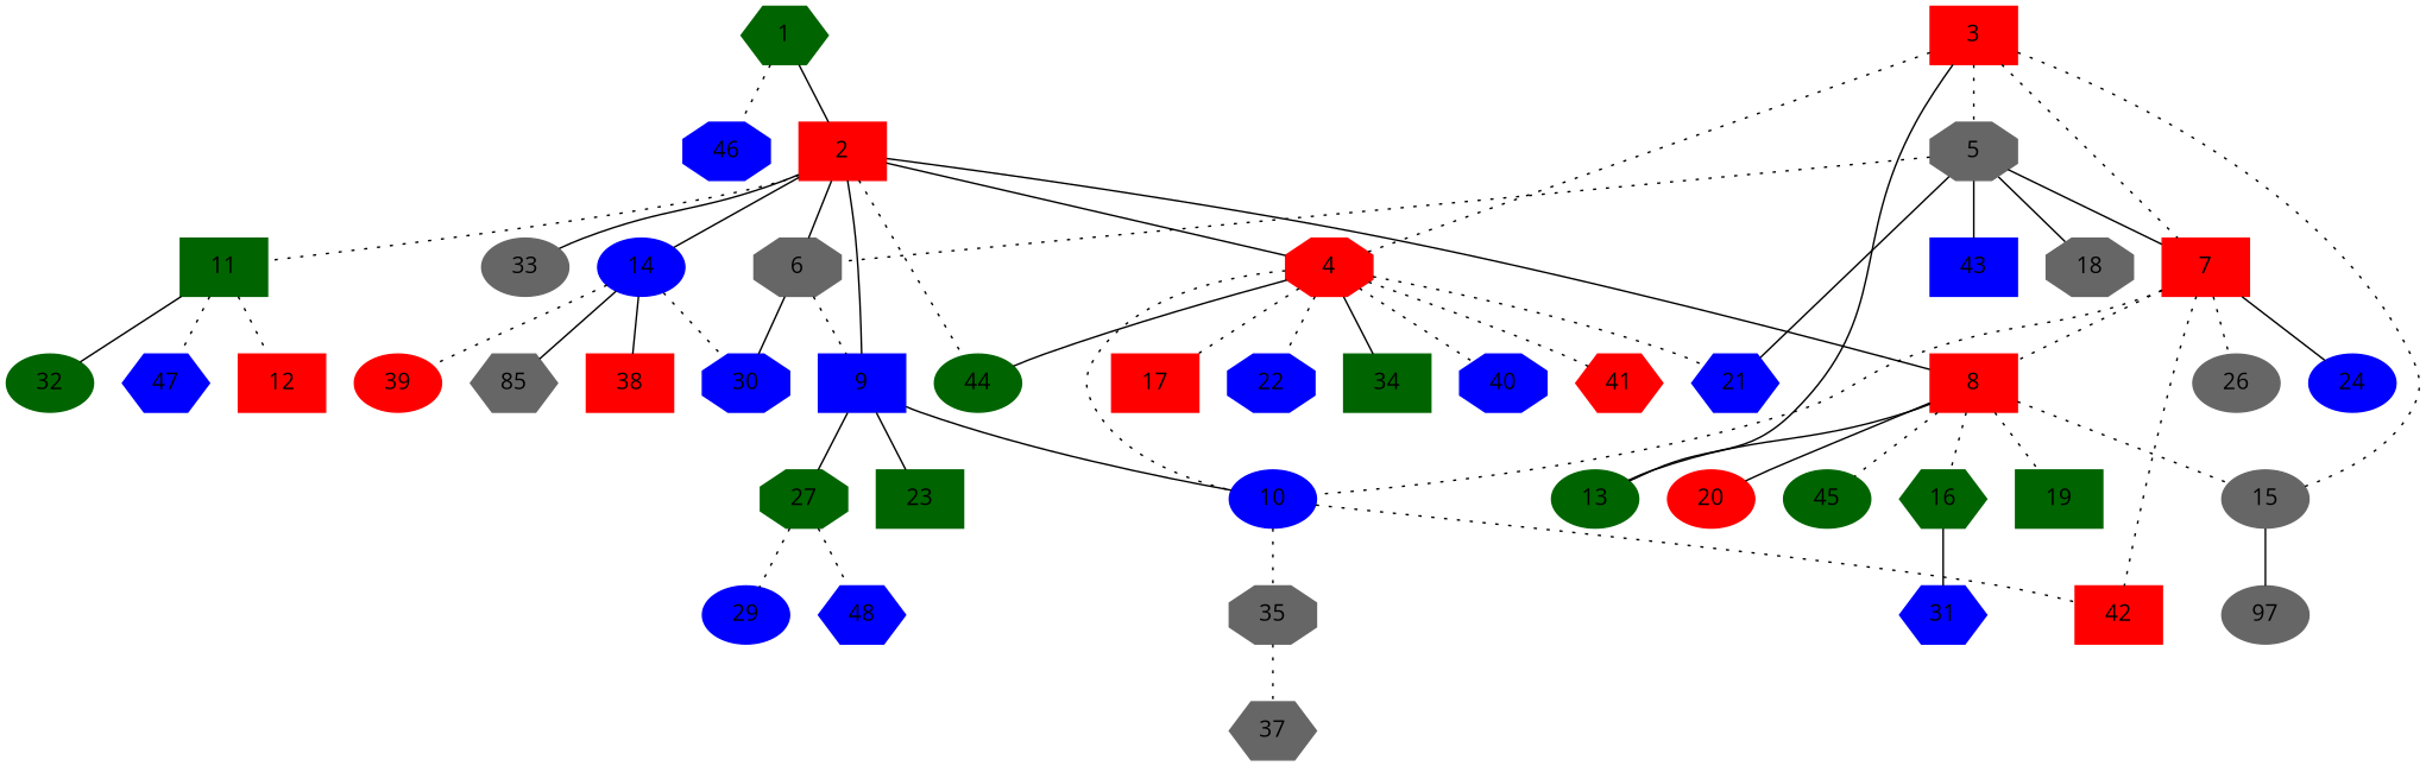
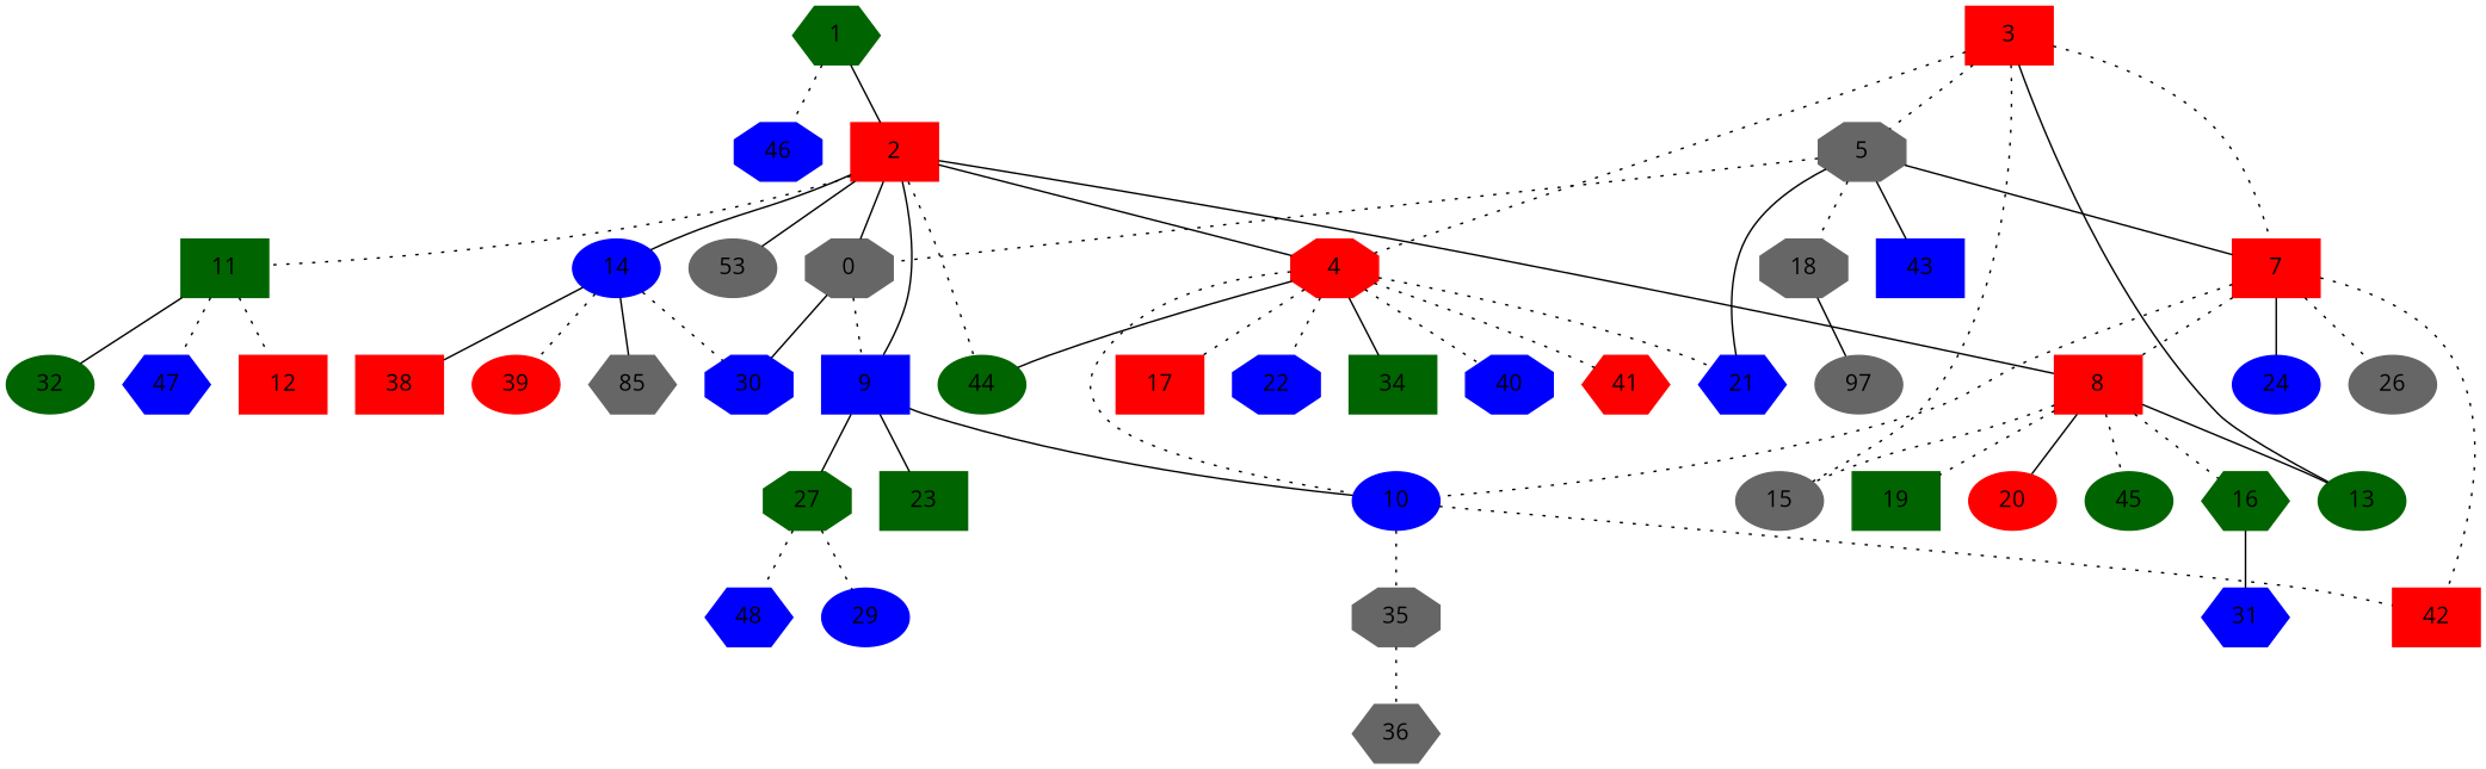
  graph {
    fontname="Open Sans"
    node [color=blue fontname="Open Sans" shape=box style=filled]
    edge [fontname="Open Sans" style=dotted]
    1 [color=darkgreen shape=hexagon]
    2 [color=red]
    46 [shape=octagon]
    4 [color=red shape=octagon]
-   6 [color=gray40 shape=octagon]
+   6 [color=gray40 shape=octagon label=0]
    8 [color=red]
    9
    11 [color=darkgreen]
    14 [shape=ellipse]
-   33 [color=gray40 shape=ellipse]
+   33 [color=gray40 shape=ellipse label=53]
    44 [color=darkgreen shape=ellipse]
    10 [shape=ellipse]
    17 [color=red]
    21 [shape=hexagon]
    22 [shape=octagon]
    34 [color=darkgreen]
    40 [shape=octagon]
    41 [color=red shape=hexagon]
    30 [shape=octagon]
    13 [color=darkgreen shape=ellipse]
    15 [color=gray40 shape=ellipse]
    16 [color=darkgreen shape=hexagon]
    19 [color=darkgreen]
    20 [color=red shape=ellipse]
    45 [color=darkgreen shape=ellipse]
    23 [color=darkgreen]
    27 [color=darkgreen shape=octagon]
    12 [color=red]
    32 [color=darkgreen shape=ellipse]
    47 [shape=hexagon]
    n31 [color=gray40 label=85 shape=hexagon]
    38 [color=red]
    39 [color=red shape=ellipse]
    3 [color=red]
    5 [color=gray40 shape=octagon]
    7 [color=red]
    18 [color=gray40 shape=octagon]
    43
    24 [shape=ellipse]
    26 [color=gray40 shape=ellipse]
    42 [color=red]
    35 [color=gray40 shape=octagon]
    n43 [color=gray40 label=97 shape=ellipse]
    31 [shape=hexagon]
    29 [shape=ellipse]
    48 [shape=hexagon]
-   36 [color=gray40 shape=hexagon label=37]
+   36 [color=gray40 shape=hexagon]
    1 -- 2 [style=solid]
    1 -- 46
    2 -- 4 [style=solid]
    2 -- 6 [style=solid]
    2 -- 8 [style=solid]
    2 -- 9 [style=solid]
    2 -- 11
    2 -- 14 [style=solid]
    2 -- 33 [style=solid]
    2 -- 44
    4 -- 44 [style=solid]
    4 -- 10
    4 -- 17
    4 -- 21
    4 -- 22
    4 -- 34 [style=solid]
    4 -- 40
    4 -- 41
    6 -- 9
    6 -- 30 [style=solid]
    8 -- 13 [style=solid]
    8 -- 15
    8 -- 16
    8 -- 19
    8 -- 20 [style=solid]
    8 -- 45
    9 -- 10 [style=solid]
    9 -- 23 [style=solid]
    9 -- 27 [style=solid]
    11 -- 12
    11 -- 32 [style=solid]
    11 -- 47
    14 -- 30
    14 -- n31 [style=solid]
    14 -- 38 [style=solid]
    14 -- 39
    10 -- 42
    10 -- 35
    16 -- 31 [style=solid]
    27 -- 29
    27 -- 48
    3 -- 4
    3 -- 13 [style=solid]
    3 -- 15
    3 -- 5
    3 -- 7
    5 -- 6
    5 -- 21 [style=solid]
    5 -- 7 [style=solid]
-   5 -- 18 [style=solid]
+   5 -- 18
    5 -- 43 [style=solid]
    7 -- 8
    7 -- 10
    7 -- 24 [style=solid]
    7 -- 26
    7 -- 42
-   15 -- n43 [style=solid]
+   18 -- n43 [style=solid]
    35 -- 36
  }
